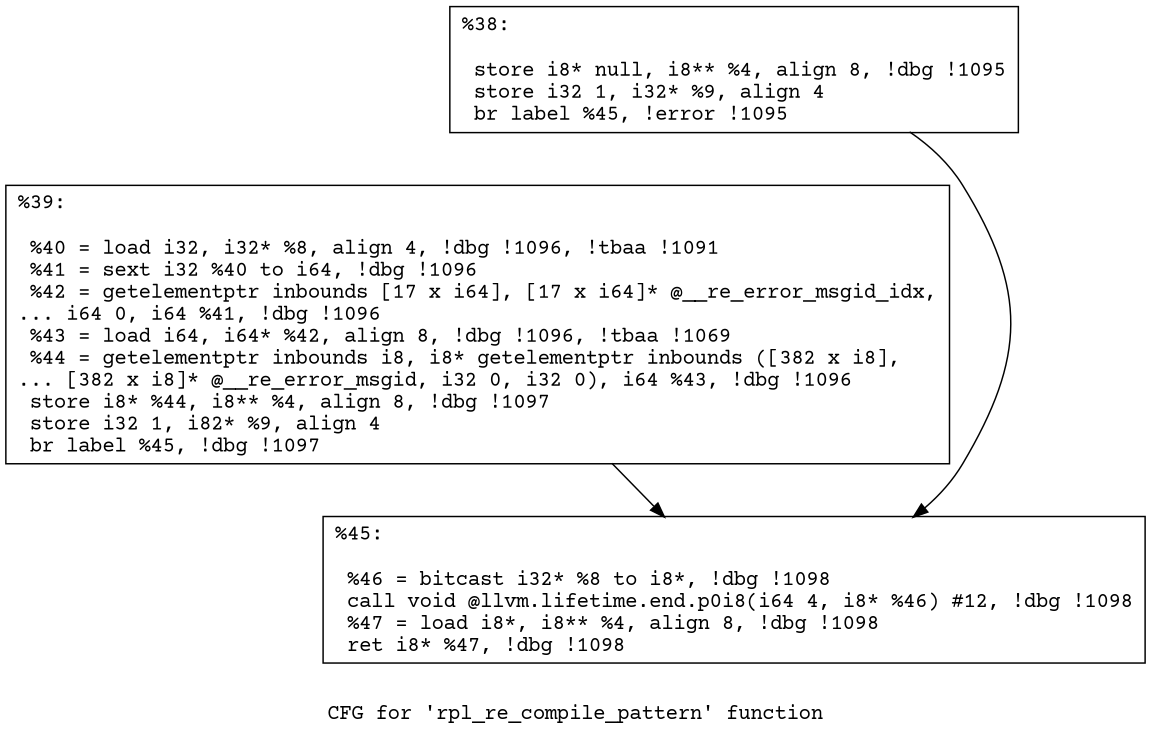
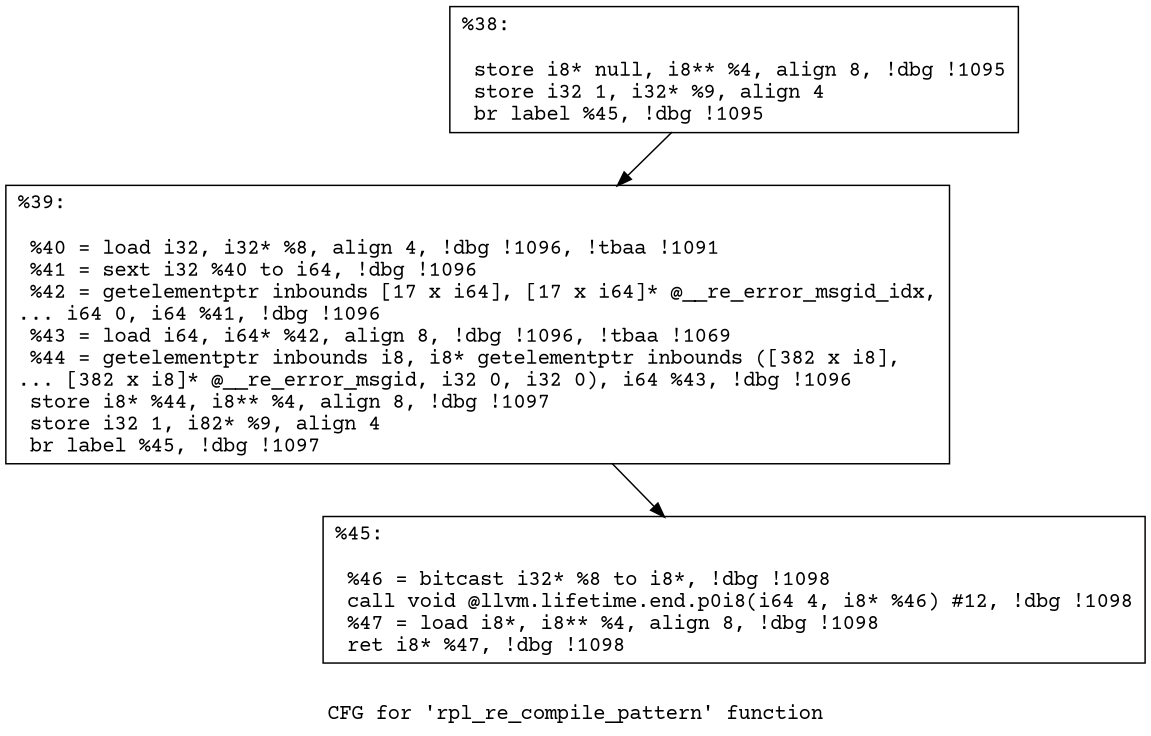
  digraph {
    fontname="Courier Prime"
    label="CFG for 'rpl_re_compile_pattern' function"
    node [fontname="Courier Prime" shape=record]
    edge [fontname="Courier Prime"]
    n1 [label="{%39:\l\l  %40 = load i32, i32* %8, align 4, !dbg !1096, !tbaa !1091\l  %41 = sext i32 %40 to i64, !dbg !1096\l  %42 = getelementptr inbounds [17 x i64], [17 x i64]* @__re_error_msgid_idx,\l... i64 0, i64 %41, !dbg !1096\l  %43 = load i64, i64* %42, align 8, !dbg !1096, !tbaa !1069\l  %44 = getelementptr inbounds i8, i8* getelementptr inbounds ([382 x i8],\l... [382 x i8]* @__re_error_msgid, i32 0, i32 0), i64 %43, !dbg !1096\l  store i8* %44, i8** %4, align 8, !dbg !1097\l  store i32 1, i82* %9, align 4\l  br label %45, !dbg !1097\l}"]
    n2 [label="{%45:\l\l  %46 = bitcast i32* %8 to i8*, !dbg !1098\l  call void @llvm.lifetime.end.p0i8(i64 4, i8* %46) #12, !dbg !1098\l  %47 = load i8*, i8** %4, align 8, !dbg !1098\l  ret i8* %47, !dbg !1098\l}"]
-   n3 [label="{%38:\l\l  store i8* null, i8** %4, align 8, !dbg !1095\l  store i32 1, i32* %9, align 4\l  br label %45, !error !1095\l}"]
+   n3 [label="{%38:\l\l  store i8* null, i8** %4, align 8, !dbg !1095\l  store i32 1, i32* %9, align 4\l  br label %45, !dbg !1095\l}"]
    n1 -> n2
-   n3 -> n2
+   n3 -> n1
  }
